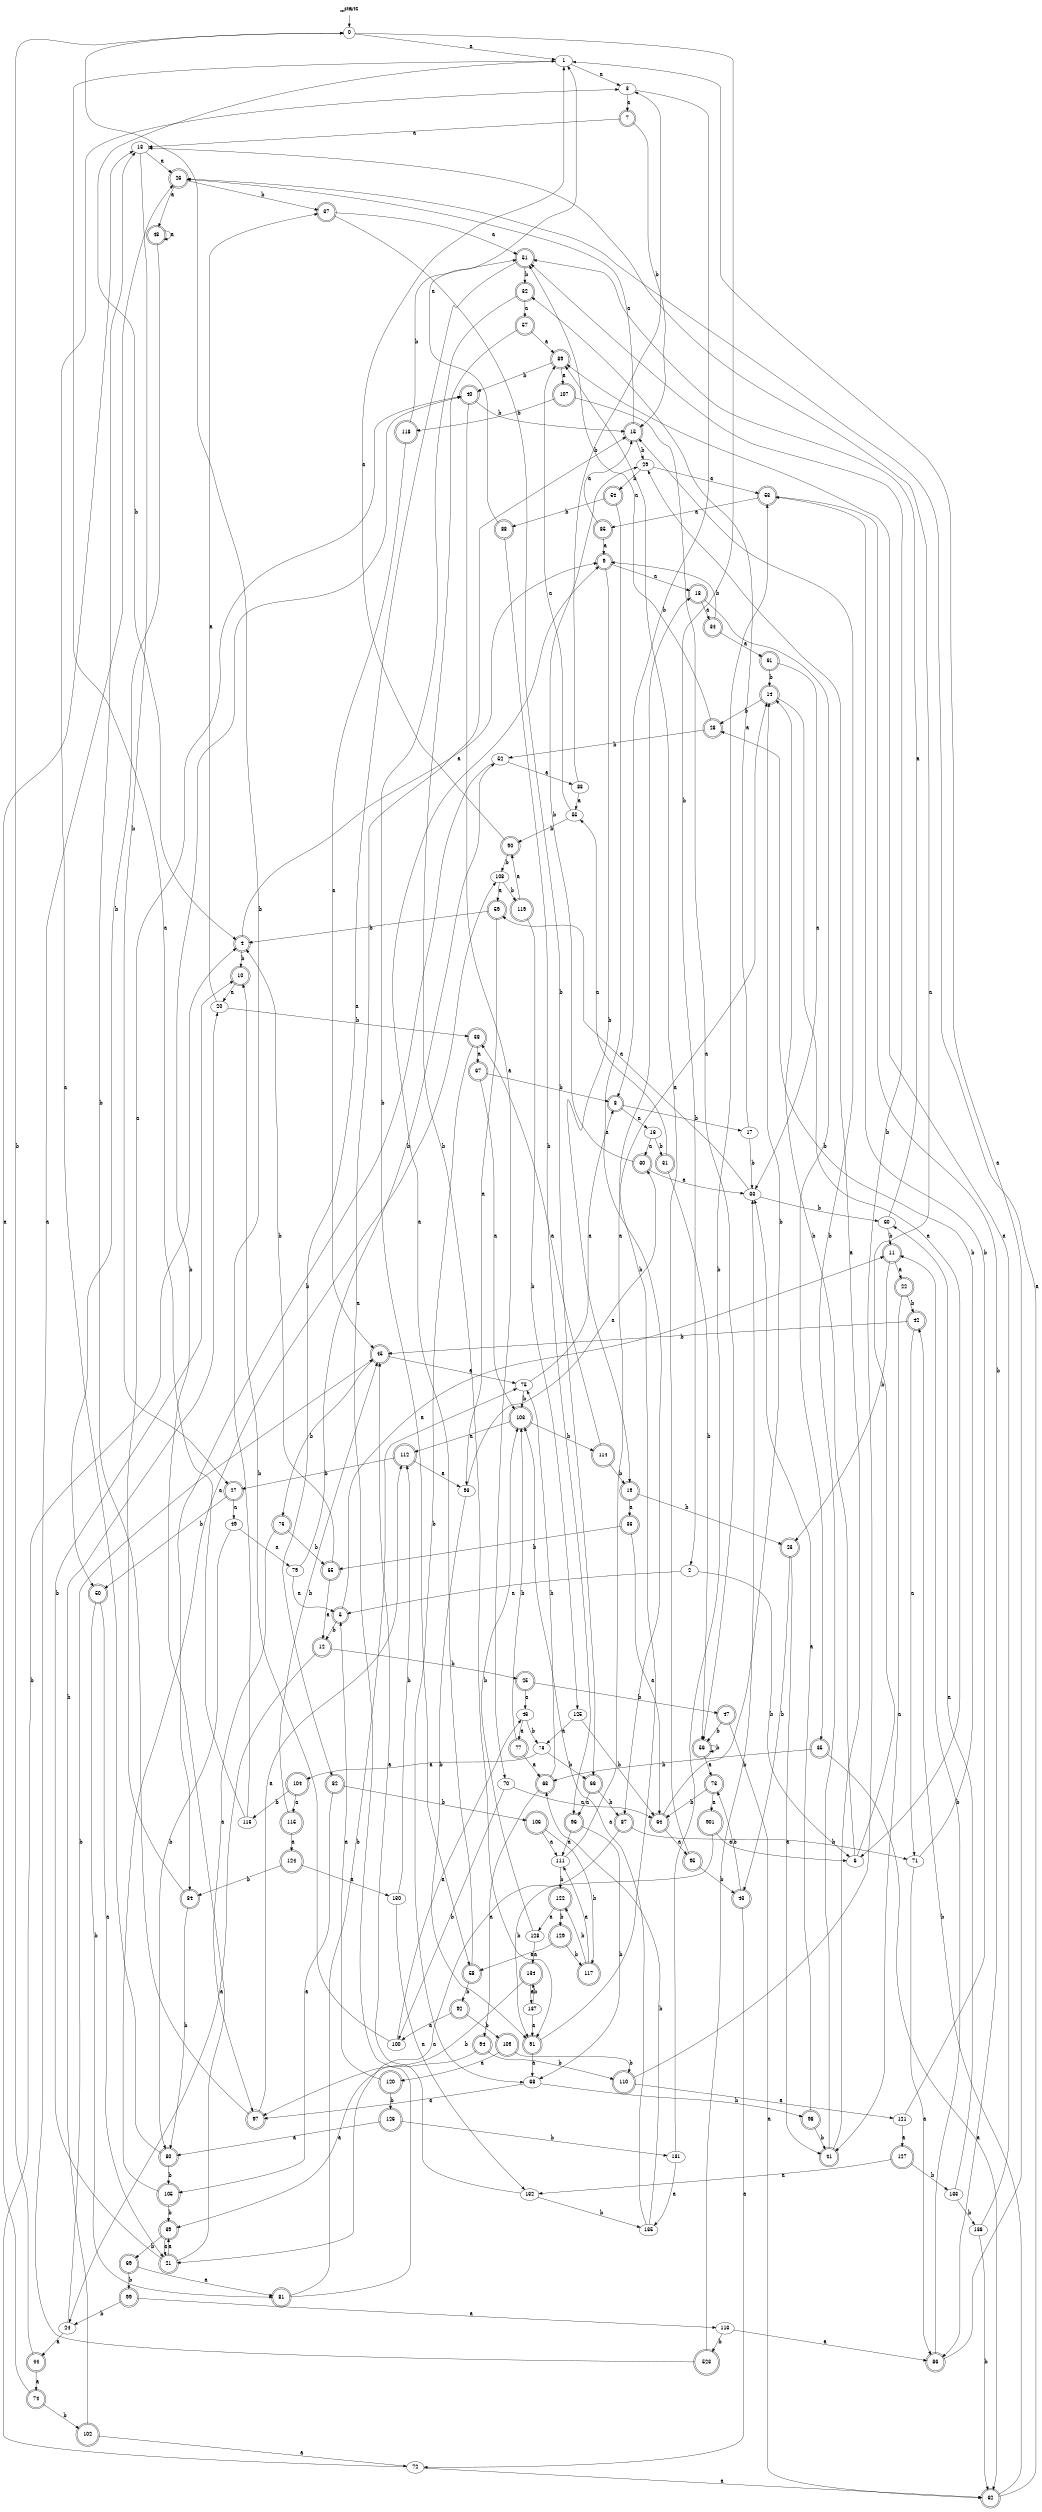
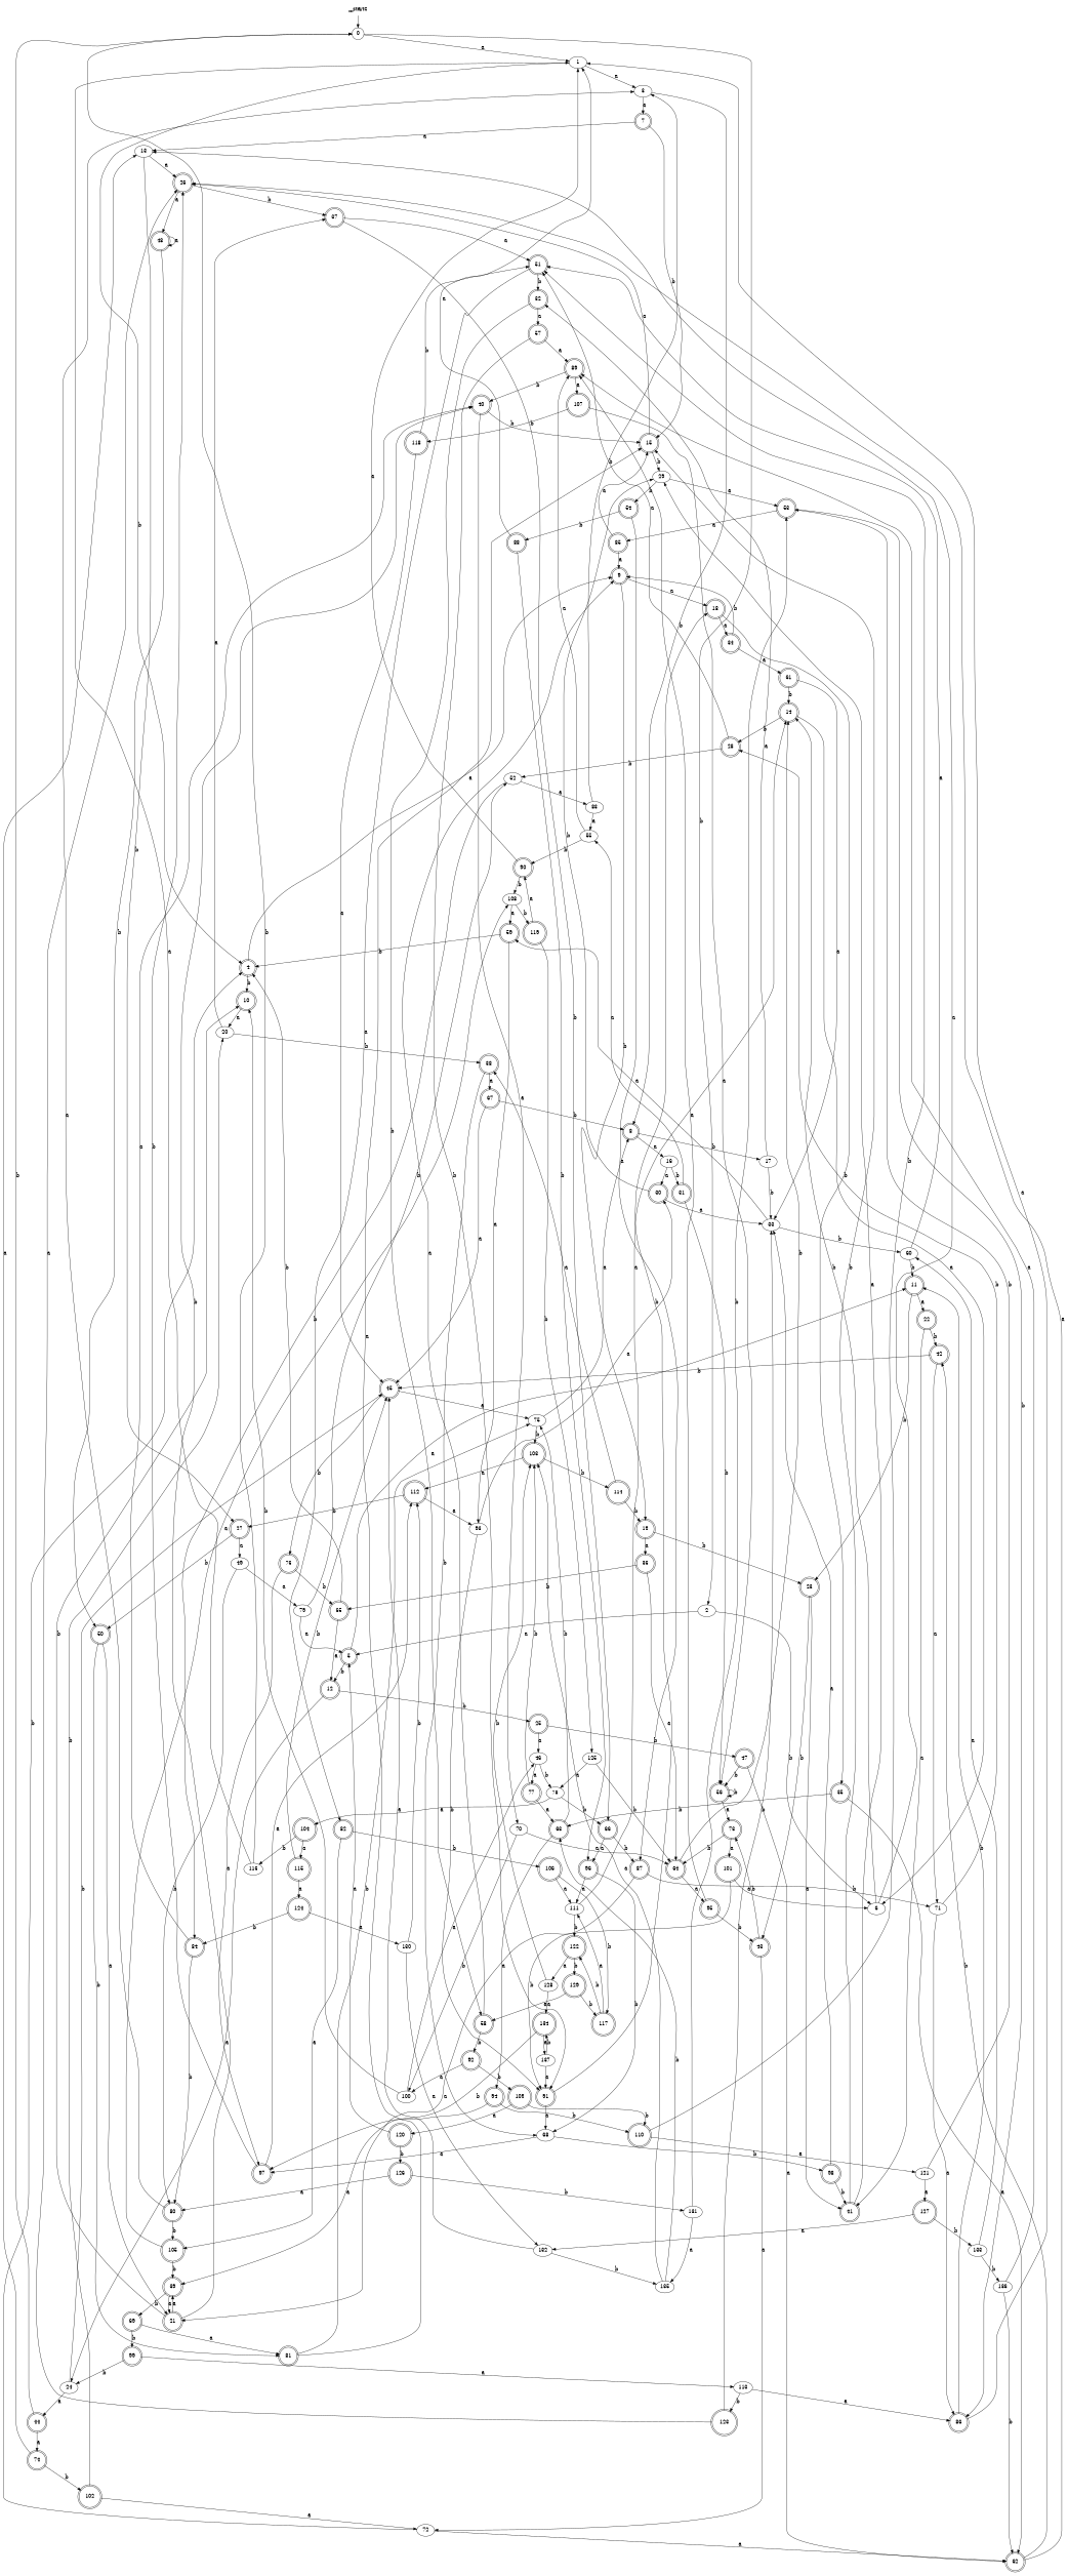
  digraph {
    node [shape=doublecircle]
    __start0 [shape=none]
    0 [shape=circle]
    1 [shape=""]
    2 [shape=""]
    3 [shape=""]
    4
    5
    6 [shape=""]
    7
    8
    9
    10
    11
    12
    13 [shape=""]
    14
    15
    16 [shape=""]
    17 [shape=""]
    18
    19
    20 [shape=""]
    22
    23
    24 [shape=""]
    25
    26
    27
    28
    29 [shape=""]
    30
    31
    32
    33 [shape=""]
    34
    35
    36
    37
    38
    21
    39
    40
    41
    42
    43
    44
    45
    46 [shape=""]
    47
    48
    49 [shape=""]
    50
    51
    52 [shape=""]
    53
    54
    55 [shape=""]
    56
    57
    58
    59
    60 [shape=""]
    61
    62
    63
    64
    65
    66
    67
    68 [shape=""]
    69
    70 [shape=""]
    71 [shape=""]
    72 [shape=""]
    73
    74
    75 [shape=""]
    76
    77
    78 [shape=""]
    79 [shape=""]
    80
    81
    82
    83 [shape=""]
    84
    85
    86
    87
    88
    89
    90
    91
    92
    93 [shape=""]
    94
    95
    96
    97
    98
    99
    100 [shape=""]
-   101 [label=901]
+   101
    102
    103
    104
    105
    106
    107
    108 [shape=""]
    109
    110
    111 [shape=""]
    112
    113 [shape=""]
    114
    115
    116 [shape=""]
    117
    118
    119
    120
    121 [shape=""]
    122
-   123 [label=523]
+   123
    124
    125 [shape=""]
    126
    127
    128 [shape=""]
    129
    130 [shape=""]
    131 [shape=""]
    132 [shape=""]
    133 [shape=""]
    134
    135 [shape=""]
    136 [shape=""]
    137 [shape=""]
    __start0 -> 0
    0 -> 1 [label=a]
    0 -> 2 [label=b]
    1 -> 3 [label=a]
    1 -> 4 [label=b]
    2 -> 5 [label=a]
    2 -> 6 [label=b]
    3 -> 7 [label=a]
    3 -> 8 [label=b]
    4 -> 9 [label=a]
    4 -> 10 [label=b]
    5 -> 11 [label=a]
    5 -> 12 [label=b]
    6 -> 13 [label=a]
    6 -> 14 [label=b]
    7 -> 13 [label=a]
    7 -> 15 [label=b]
    8 -> 16 [label=a]
    8 -> 17 [label=b]
    9 -> 18 [label=a]
    9 -> 19 [label=b]
    10 -> 20 [label=a]
    11 -> 22 [label=a]
    11 -> 23 [label=b]
    12 -> 24 [label=a]
    12 -> 25 [label=b]
    13 -> 26 [label=a]
    13 -> 27 [label=b]
    14 -> 6 [label=a]
    14 -> 28 [label=b]
    15 -> 26 [label=a]
    15 -> 29 [label=b]
    16 -> 30 [label=a]
    16 -> 31 [label=b]
    17 -> 32 [label=a]
    17 -> 33 [label=b]
    18 -> 34 [label=a]
    18 -> 35 [label=b]
    19 -> 23 [label=b]
    19 -> 36 [label=a]
    20 -> 37 [label=a]
    20 -> 38 [label=b]
    22 -> 41 [label=a]
    22 -> 42 [label=b]
    23 -> 41 [label=a]
    23 -> 43 [label=b]
    24 -> 44 [label=a]
    24 -> 45 [label=b]
    25 -> 46 [label=a]
    25 -> 47 [label=b]
    26 -> 37 [label=b]
    26 -> 48 [label=a]
    27 -> 49 [label=a]
    27 -> 50 [label=b]
    28 -> 51 [label=a]
    28 -> 52 [label=b]
    29 -> 53 [label=a]
    29 -> 54 [label=b]
    30 -> 29 [label=b]
    30 -> 33 [label=a]
    31 -> 55 [label=a]
    31 -> 56 [label=b]
    32 -> 57 [label=a]
    32 -> 58 [label=b]
    33 -> 59 [label=a]
    33 -> 60 [label=b]
    34 -> 9 [label=b]
    34 -> 61 [label=a]
    35 -> 62 [label=a]
    35 -> 63 [label=b]
    36 -> 64 [label=a]
    36 -> 65 [label=b]
    37 -> 51 [label=a]
    37 -> 66 [label=b]
    38 -> 67 [label=a]
    38 -> 68 [label=b]
    21 -> 10 [label=b]
    21 -> 39 [label=a]
    21 -> 40 [label=b]
    39 -> 21 [label=a]
    39 -> 69 [label=b]
    40 -> 15 [label=b]
    40 -> 70 [label=a]
    41 -> 15 [label=b]
    41 -> 29 [label=a]
    42 -> 45 [label=b]
    42 -> 71 [label=a]
    43 -> 72 [label=a]
    43 -> 73 [label=b]
    44 -> 0 [label=b]
    44 -> 74 [label=a]
    45 -> 75 [label=a]
    45 -> 76 [label=b]
    46 -> 77 [label=a]
    46 -> 78 [label=b]
    47 -> 56 [label=b]
    47 -> 62 [label=a]
    48 -> 48 [label=a]
    48 -> 50 [label=b]
    49 -> 79 [label=a]
    49 -> 80 [label=b]
    50 -> 21 [label=a]
    50 -> 81 [label=b]
    51 -> 32 [label=b]
    51 -> 82 [label=a]
    52 -> 83 [label=a]
    52 -> 84 [label=b]
    53 -> 85 [label=a]
    53 -> 86 [label=b]
    54 -> 87 [label=a]
    54 -> 88 [label=b]
    55 -> 89 [label=a]
    55 -> 90 [label=b]
    56 -> 56 [label=b]
    56 -> 73 [label=a]
    57 -> 89 [label=a]
    57 -> 91 [label=b]
    58 -> 9 [label=a]
    58 -> 92 [label=b]
    59 -> 4 [label=b]
    59 -> 93 [label=a]
    60 -> 11 [label=b]
    60 -> 51 [label=a]
    61 -> 14 [label=b]
    61 -> 33 [label=a]
    62 -> 26 [label=a]
    62 -> 42 [label=b]
    63 -> 75 [label=b]
    63 -> 94 [label=a]
    64 -> 14 [label=b]
    64 -> 95 [label=a]
    65 -> 4 [label=b]
    65 -> 12 [label=a]
    66 -> 87 [label=b]
    66 -> 96 [label=a]
    67 -> 8 [label=b]
-   67 -> 103 [label=a]
+   67 -> 45 [label=a]
    68 -> 97 [label=a]
    68 -> 98 [label=b]
    69 -> 81 [label=a]
    69 -> 99 [label=b]
    70 -> 64 [label=a]
    70 -> 100 [label=b]
    71 -> 28 [label=b]
    71 -> 86 [label=a]
    72 -> 4 [label=b]
    72 -> 62 [label=a]
    73 -> 64 [label=b]
    73 -> 101 [label=a]
    74 -> 13 [label=a]
    74 -> 102 [label=b]
    75 -> 8 [label=a]
    75 -> 103 [label=b]
    76 -> 65 [label=b]
    76 -> 97 [label=a]
    77 -> 63 [label=a]
    77 -> 103 [label=b]
    78 -> 66 [label=b]
    78 -> 104 [label=a]
    79 -> 5 [label=a]
    79 -> 52 [label=b]
    80 -> 3 [label=a]
    80 -> 105 [label=b]
    81 -> 15 [label=a]
    81 -> 75 [label=b]
    82 -> 105 [label=a]
    82 -> 106 [label=b]
    83 -> 3 [label=b]
    83 -> 55 [label=a]
    84 -> 40 [label=a]
    84 -> 80 [label=b]
    85 -> 9 [label=a]
    85 -> 15 [label=a]
    86 -> 1 [label=a]
    86 -> 11 [label=b]
    87 -> 21 [label=a]
    87 -> 71 [label=b]
    88 -> 1 [label=a]
    88 -> 96 [label=b]
    89 -> 40 [label=b]
    89 -> 107 [label=a]
    90 -> 1 [label=a]
    90 -> 108 [label=b]
    91 -> 18 [label=b]
    91 -> 68 [label=a]
    92 -> 100 [label=a]
    92 -> 109 [label=b]
    93 -> 30 [label=a]
    93 -> 91 [label=b]
    94 -> 39 [label=a]
    94 -> 110 [label=b]
    95 -> 43 [label=b]
    95 -> 89 [label=a]
    96 -> 68 [label=b]
    96 -> 111 [label=a]
-   97 -> 13 [label=b]
+   97 -> 26 [label=b]
    97 -> 112 [label=a]
    98 -> 33 [label=a]
    98 -> 41 [label=b]
    99 -> 24 [label=b]
    99 -> 113 [label=a]
    100 -> 10 [label=b]
    100 -> 46 [label=a]
    101 -> 6 [label=a]
    101 -> 91 [label=b]
    102 -> 20 [label=b]
    102 -> 72 [label=a]
    103 -> 112 [label=a]
    103 -> 114 [label=b]
    104 -> 115 [label=a]
    104 -> 116 [label=b]
    105 -> 39 [label=b]
    105 -> 108 [label=a]
    106 -> 111 [label=a]
    106 -> 117 [label=b]
    107 -> 56 [label=a]
    107 -> 118 [label=b]
    108 -> 59 [label=a]
    108 -> 119 [label=b]
    109 -> 110 [label=b]
    109 -> 120 [label=a]
    110 -> 51 [label=b]
    110 -> 121 [label=a]
    111 -> 14 [label=a]
    111 -> 122 [label=b]
    112 -> 27 [label=b]
    112 -> 93 [label=a]
    113 -> 86 [label=a]
    113 -> 123 [label=b]
    114 -> 19 [label=b]
    114 -> 38 [label=a]
    115 -> 45 [label=b]
    115 -> 124 [label=a]
    116 -> 0 [label=b]
    116 -> 1 [label=a]
    117 -> 111 [label=a]
    117 -> 122 [label=b]
    118 -> 45 [label=a]
    118 -> 51 [label=b]
    119 -> 90 [label=a]
    119 -> 125 [label=b]
    120 -> 5 [label=a]
    120 -> 126 [label=b]
    121 -> 53 [label=b]
    121 -> 127 [label=a]
    122 -> 128 [label=a]
    122 -> 129 [label=b]
    123 -> 26 [label=a]
    123 -> 33 [label=b]
    124 -> 84 [label=b]
    124 -> 130 [label=a]
    125 -> 64 [label=b]
    125 -> 78 [label=a]
    126 -> 80 [label=a]
    126 -> 131 [label=b]
    127 -> 132 [label=a]
    127 -> 133 [label=b]
    128 -> 103 [label=b]
    128 -> 134 [label=a]
    129 -> 58 [label=a]
    129 -> 117 [label=b]
    130 -> 112 [label=b]
    130 -> 132 [label=a]
    131 -> 53 [label=b]
    131 -> 135 [label=a]
    132 -> 45 [label=a]
    132 -> 135 [label=b]
    133 -> 60 [label=a]
    133 -> 136 [label=b]
    134 -> 97 [label=b]
    134 -> 137 [label=a]
    135 -> 63 [label=b]
    135 -> 103 [label=a]
    136 -> 62 [label=b]
    136 -> 89 [label=a]
    137 -> 91 [label=a]
    137 -> 134 [label=b]
  }
